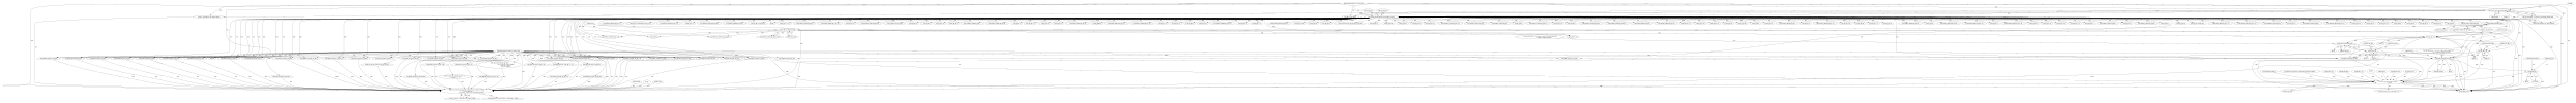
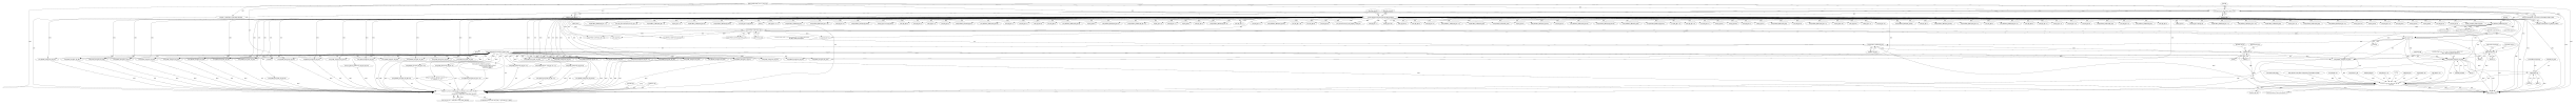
  digraph {
    fontname=Inter
    node [fontname=Inter]
    edge [fontname=Inter]
    n1 [label="(Call,ipaddr_string(ndo, obj_tptr))"]
    n2 [label="(Call,obj_tptr+=4)"]
    n3 [label="(Call,print_unknown_data(ndo, obj_tptr, \"\n\t    \", obj_tlen))"]
    n4 [label="(Call,print_unknown_data(ndo, tptr + sizeof(struct rsvp_object_header), \"\n\t    \", /* FIXME indentation */\n                               rsvp_obj_len - sizeof(struct rsvp_object_header)))"]
    n5 [label="(Identifier,obj_tptr)"]
    n6 [label="(Block,)"]
    n7 [label="(MethodReturn,RET)"]
    n8 [label="(Literal,4)"]
    n9 [label="(Block,)"]
    n10 [label="(Identifier,obj_tlen)"]
    n11 [label="(ControlStructure,if (ndo->ndo_vflag <= 1))"]
    n12 [label="(Call,rsvp_obj_len - sizeof(struct rsvp_object_header))"]
    n13 [label="(ControlStructure,if (ndo->ndo_vflag > 1 || hexdump == TRUE))"]
    n14 [label="(MethodParameterIn,netdissect_options *ndo)"]
    n15 [label="(Call,ipaddr_string(ndo, obj_tptr))"]
    n16 [label="(Call,ipaddr_string(ndo, obj_tptr))"]
    n17 [label="(Call,safeputchar(ndo, *(obj_tptr + 4 + i)))"]
    n18 [label="(Call,ipaddr_string(ndo, obj_tptr + 8))"]
    n19 [label="(Call,ipaddr_string(ndo, obj_tptr+8))"]
    n20 [label="(Call,ip6addr_string(ndo, obj_tptr+20))"]
    n21 [label="(Call,ip6addr_ident(ndo, obj_tptr + 4))"]
    n22 [label="(Call,ipaddr_string(ndo, obj_tptr))"]
    n23 [label="(Call,ip6addr_string(ndo, obj_tptr))"]
    n24 [label="(Call,ip6addr_string(ndo, obj_tptr))"]
    n25 [label="(Call,ip6addr_string(ndo, obj_tptr))"]
    n26 [label="(Call,ipaddr_string(ndo, obj_tptr + 8))"]
    n27 [label="(Call,ip6addr_string(ndo, obj_tptr))"]
    n28 [label="(Call,ipaddr_string(ndo, obj_tptr))"]
    n29 [label="(Call,ipaddr_string(ndo, obj_tptr+8))"]
    n30 [label="(Call,ipaddr_string(ndo, obj_tptr + 4))"]
    n31 [label="(Call,rsvp_intserv_print(struct, obj_tptr, obj_tlen))"]
    n32 [label="(Call,ipaddr_string(ndo, obj_tptr))"]
    n33 [label="(Call,ip6addr_string(ndo, obj_tptr))"]
    n34 [label="(Call,ipaddr_string(ndo, obj_tptr))"]
    n35 [label="(Call,ipaddr_string(ndo, obj_tptr))"]
    n36 [label="(Call,ip6addr_string(ndo, obj_tptr))"]
    n37 [label="(Call,ip6addr_string(ndo, obj_tptr))"]
    n38 [label="(Call,ip6addr_string(ndo, obj_tptr+20))"]
    n39 [label="(Call,ipaddr_string(ndo, obj_tptr))"]
    n40 [label="(Call,ip6addr_string(ndo, obj_tptr + 20))"]
    n41 [label="(Call,ipaddr_string(ndo, obj_tptr))"]
    n42 [label="(Call,print_unknown_data(ndo, obj_tptr + 2, \"\n\t\t\", *(obj_tptr + 1) - 2))"]
    n43 [label="(Call,ipaddr_string(ndo, obj_tptr))"]
    n44 [label="(Call,ipaddr_string(ndo, obj_tptr + 4))"]
    n45 [label="(Call,ip6addr_string(ndo, obj_tptr))"]
    n46 [label="(Call,ipaddr_string(ndo, obj_tptr))"]
    n47 [label="(Call,ipaddr_string(ndo, obj_tptr))"]
    n48 [label="(Call,ip6addr_string(ndo, obj_tptr + 8))"]
    n49 [label="(Call,ip6addr_string(ndo, obj_tptr))"]
    n50 [label="(Call,ip6addr_string(ndo, obj_tptr))"]
    n51 [label="(Call,ipaddr_string(ndo, obj_tptr))"]
    n52 [label="(Call,ipaddr_string(ndo, obj_tptr+2))"]
    n53 [label="(Call,ip6addr_string(ndo, obj_tptr))"]
    n54 [label="(Call,ipaddr_string(ndo, obj_tptr))"]
    n55 [label="(Call,ip6addr_string(ndo, obj_tptr))"]
    n56 [label="(Call,signature_verify(ndo, pptr, plen,\n                                            obj_ptr.rsvp_obj_integrity->digest,\n                                            rsvp_clear_checksum,\n                                            rsvp_com_header))"]
    n57 [label="(Call,ipaddr_string(ndo, obj_tptr))"]
    1000144
    n59 [label="(Call,obj_tptr=tptr+sizeof(string rsvp_object_header))"]
    n60 [label="(Call,obj_tptr+=12)"]
    n61 [label="(Call,EXTRACT_16BITS(obj_tptr))"]
    n62 [label="(Call,obj_tptr+=4)"]
    n63 [label="(Call,EXTRACT_16BITS(obj_tptr + 2))"]
    n64 [label="(Call,obj_tptr+=sizeof(struct rsvp_obj_frr_t))"]
    n65 [label="(Call,EXTRACT_24BITS(obj_tptr + 1))"]
    n66 [label="(Call,obj_tptr + 2)"]
    n67 [label="(Call,EXTRACT_32BITS(obj_tptr+8))"]
    n68 [label="(Call,obj_tptr + 8)"]
    n69 [label="(Call,EXTRACT_16BITS(obj_tptr+2))"]
    n70 [label="(Call,obj_tptr+=*(obj_tptr+1))"]
    n71 [label="(Block,)"]
    n72 [label="(Call,tptr+sizeof(struct rsvp_object_header))"]
    n73 [label="(Call,obj_tptr + 4 + i)"]
    n74 [label="(Call,EXTRACT_32BITS(obj_tptr))"]
    n75 [label="(Call,EXTRACT_16BITS(obj_tptr + 10))"]
    n76 [label="(Call,obj_tptr+=4)"]
    n77 [label="(Call,EXTRACT_32BITS(obj_tptr+4))"]
    n78 [label="(Call,obj_tptr+=4+*(obj_tptr+3))"]
    n79 [label="(Call,obj_tptr+6)"]
    n80 [label="(Call,obj_tptr+2)"]
    n81 [label="(Call,obj_tptr + 2)"]
    n82 [label="(Call,obj_tptr+1)"]
    n83 [label="(Call,EXTRACT_32BITS(obj_tptr))"]
    n84 [label="(Call,EXTRACT_32BITS(obj_tptr+4))"]
    n85 [label="(Call,obj_tptr + 1)"]
    n86 [label="(Call,obj_tptr + 4)"]
    n87 [label="(Call,obj_tptr+=4)"]
    n88 [label="(Call,obj_tptr+1)"]
    n89 [label="(Call,EXTRACT_24BITS(obj_tptr+1))"]
    n90 [label="(Call,obj_tptr+8)"]
    n91 [label="(Call,EXTRACT_16BITS(obj_tptr+2))"]
    n92 [label="(Call,EXTRACT_32BITS(obj_tptr + 4))"]
    n93 [label="(Call,obj_tptr + 4)"]
    n94 [label="(Call,obj_tptr + 2)"]
    n95 [label="(Call,obj_tptr+1)"]
    n96 [label="(Call,obj_tptr+2)"]
    n97 [label="(Call,EXTRACT_16BITS(obj_tptr + 6))"]
    n98 [label="(Call,obj_tptr + 1)"]
    n99 [label="(Call,obj_tptr + 2)"]
    n100 [label="(Call,EXTRACT_16BITS(obj_tptr+4))"]
    n101 [label="(Call,obj_tptr + 10)"]
    n102 [label="(Call,obj_tptr+8)"]
    n103 [label="(Call,obj_tptr+5)"]
    n104 [label="(Call,(const struct rsvp_obj_integrity_t *)obj_tptr)"]
    n105 [label="(Call,obj_tptr + 2)"]
    n106 [label="(Call,obj_tptr+=16)"]
    n107 [label="(Call,obj_tptr+17)"]
    n108 [label="(Call,obj_tptr+6)"]
    n109 [label="(Call,obj_tptr+=4)"]
    n110 [label="(Call,EXTRACT_32BITS(obj_tptr + 4))"]
    n111 [label="(Call,EXTRACT_32BITS(obj_tptr))"]
    n112 [label="(Call,EXTRACT_32BITS(obj_tptr))"]
    n113 [label="(Call,obj_tptr+3)"]
    n114 [label="(Call,EXTRACT_32BITS(obj_tptr+4))"]
-   n115 [label="(Call,obj_tptr+=8)"]
    n116 [label="(Call,obj_tptr+2)"]
    n117 [label="(Call,EXTRACT_32BITS(obj_tptr+8))"]
    n118 [label="(Call,EXTRACT_16BITS(obj_tptr+18))"]
    n119 [label="(Call,EXTRACT_16BITS(obj_tptr))"]
    n120 [label="(Call,EXTRACT_16BITS(obj_tptr+4))"]
    n121 [label="(Call,obj_tptr + 4)"]
    n122 [label="(Call,obj_tptr+=12)"]
    n123 [label="(Call,obj_tptr + 4)"]
    n124 [label="(Call,EXTRACT_32BITS(obj_tptr + 8))"]
    n125 [label="(Call,obj_tptr+4)"]
    n126 [label="(Call,obj_tptr+18)"]
    n127 [label="(Call,obj_tptr+2)"]
    n128 [label="(Call,obj_tptr+2)"]
    n129 [label="(Call,EXTRACT_16BITS(obj_tptr))"]
    n130 [label="(Call,obj_tptr+4)"]
    n131 [label="(Call,EXTRACT_16BITS(obj_tptr + 2))"]
    n132 [label="(Call,obj_tptr+=20)"]
    n133 [label="(Call,obj_tptr+8)"]
    n134 [label="(Call,obj_tptr + 7)"]
    n135 [label="(Call,obj_tptr + 6)"]
    n136 [label="(Call,obj_tptr+4)"]
    n137 [label="(Call,EXTRACT_16BITS(obj_tptr+8))"]
    n138 [label="(Call,obj_tptr+1)"]
    n139 [label="(Call,EXTRACT_16BITS(obj_tptr+6))"]
    n140 [label="(Call,EXTRACT_16BITS(obj_tptr + 4))"]
    n141 [label="(Call,obj_tptr+1)"]
    n142 [label="(Call,EXTRACT_16BITS(obj_tptr + 2))"]
    n143 [label="(Call,obj_tptr+6)"]
    n144 [label="(Call,obj_tptr + 4)"]
    n145 [label="(Call,obj_tptr + 2)"]
    n146 [label="(Call,obj_tptr + 12)"]
    n147 [label="(Call,obj_tptr+4)"]
    n148 [label="(Call,EXTRACT_32BITS(obj_tptr))"]
    n149 [label="(Call,obj_tptr+=4)"]
    n150 [label="(Call,EXTRACT_32BITS(obj_tptr))"]
    n151 [label="(Call,obj_tptr+3)"]
    n152 [label="(Call,EXTRACT_32BITS(obj_tptr+4))"]
    n153 [label="(Call,obj_tptr+3)"]
    n154 [label="(Call,obj_tptr+=subobj_len)"]
    n155 [label="(Call,EXTRACT_16BITS(obj_tptr + 2))"]
    n156 [label="(Call,EXTRACT_32BITS(obj_tptr + 12))"]
    n157 [label="(Call,EXTRACT_32BITS(obj_tptr))"]
    n158 [label="(Call,obj_tptr + 4)"]
    n159 [label="(Call,EXTRACT_32BITS(obj_tptr))"]
    n160 [label="(Call,EXTRACT_16BITS(obj_tptr + 2))"]
    n161 [label="(Call,obj_tptr+=12)"]
    n162 [label="(Call,obj_tptr+1)"]
    n163 [label="(Call,obj_tptr+=4)"]
    n164 [label="(Call,obj_tptr+2)"]
    n165 [label="(Call,obj_tptr+4)"]
    n166 [label="(Call,obj_tptr+3)"]
    n167 [label="(Call,obj_tptr+3)"]
    n168 [label="(Call,obj_tptr+4)"]
    n169 [label="(Call,ND_TCHECK_32BITS(obj_tptr))"]
    n170 [label="(Literal,12)"]
    n171 [label="(Block,)"]
    n172 [label="(Call,EXTRACT_32BITS(obj_tptr))"]
    n173 [label="(Call,EXTRACT_16BITS(obj_tptr)>>8)"]
    n174 [label="(Identifier,obj_tptr)"]
    n175 [label="(Call,EXTRACT_32BITS(obj_tptr))"]
    n176 [label="(Literal,4)"]
    n177 [label="(Call,(const struct rsvp_object_header *)tptr)"]
    n178 [label="(Call,tptr+=rsvp_obj_len)"]
    n179 [label="(Call,tptr + sizeof(struct rsvp_object_header))"]
    n180 [label="(Call,rsvp_obj_header = (const struct rsvp_object_header *)tptr)"]
    n181 [label="(Identifier,tptr)"]
    n182 [label="(MethodParameterIn,const u_char *tptr)"]
    n183 [label="(Call,EXTRACT_32BITS(obj_tptr) & 0x7F)"]
    n184 [label="(Identifier,obj_tptr)"]
    n185 [label="(Call,obj_tptr+=4)"]
    n186 [label="(Literal,4)"]
    n187 [label="(Block,)"]
    n188 [label="(Identifier,obj_tptr)"]
    n189 [label="(Block,)"]
    n190 [label="(Identifier,tptr)"]
    n191 [label="(ControlStructure,break;)"]
    n192 [label="(Literal,8)"]
    n193 [label="(Literal,0x7F)"]
    n194 [label="(Identifier,subchannel)"]
    n195 [label="(Identifier,obj_tptr)"]
    n196 [label="(Identifier,obj_tptr)"]
    n197 [label="(Identifier,obj_tptr)"]
    n198 [label="(Call,obj_tlen=rsvp_obj_len-sizeof(struct rsvp_object_header))"]
+   n199 [label="(Call,obj_tlen-=4)"]
    n200 [label="(Literal,\"\n\t    \")"]
    n201 [label="(Identifier,ndo)"]
    n202 [label="(Call,obj_tlen-=16)"]
    n203 [label="(Identifier,obj_tptr)"]
    n204 [label="(Identifier,ndo)"]
    n205 [label="(Call,obj_tlen >= 4)"]
    n206 [label="(Literal,\"\n\t    \")"]
    n207 [label="(Identifier,ndo)"]
    n208 [label="(Identifier,obj_tlen)"]
    n209 [label="(ControlStructure,break;)"]
    n210 [label="(Call,ND_PRINT((ndo, \"%s  Subchannel #%u: %u\", ident, subchannel,\n                               EXTRACT_32BITS(obj_tptr))))"]
    n211 [label="(Identifier,obj_tptr)"]
    n212 [label="(ControlStructure,break;)"]
    n213 [label="(Identifier,obj_tptr)"]
    n214 [label="(Call,obj_tptr+=16)"]
    n215 [label="(Call,obj_tlen-=12)"]
    n216 [label="(Identifier,obj_tlen)"]
    n217 [label="(Call,ND_PRINT((ndo, \"%s  Sub-LSP destination address: %s\",\n                       ident, ipaddr_string(ndo, obj_tptr))))"]
    1000185
    n1 -> n2 [label="DDG: "]
    n1 -> n3 [label="DDG: "]
    n1 -> n4 [label="DDG: "]
    n1 -> n5 [label="CFG: "]
    n1 -> n6 [label="AST: "]
    n1 -> n7 [label="DDG: "]
    n1 -> n7 [label="DDG: "]
    n2 -> n3 [label="DDG: "]
    n2 -> n7 [label="DDG: "]
    n2 -> n8 [label="CFG: "]
    n2 -> n9 [label="AST: "]
    n3 -> n4 [label="DDG: "]
    n3 -> n7 [label="DDG: "]
    n3 -> n7 [label="DDG: "]
    n3 -> n7 [label="DDG: "]
    n3 -> n7 [label="DDG: "]
    n3 -> n10 [label="CFG: "]
    n3 -> n11 [label="AST: "]
    n4 -> n12 [label="CFG: "]
    n4 -> n13 [label="AST: "]
    n5 -> n1 [label="AST: "]
    n8 -> n2 [label="AST: "]
    n10 -> n3 [label="AST: "]
    n12 -> n4 [label="AST: "]
    n12 -> n4 [label="DDG: "]
    n14 -> n1 [label="DDG: "]
    n14 -> n3 [label="DDG: "]
    n14 -> n4 [label="DDG: "]
    n14 -> n7 [label="DDG: "]
    n14 -> n15 [label="DDG: "]
    n14 -> n16 [label="DDG: "]
    n14 -> n17 [label="DDG: "]
    n14 -> n18 [label="DDG: "]
    n14 -> n19 [label="DDG: "]
    n14 -> n20 [label="DDG: "]
    n14 -> n21 [label="DDG: "]
    n14 -> n22 [label="DDG: "]
    n14 -> n23 [label="DDG: "]
    n14 -> n24 [label="DDG: "]
    n14 -> n25 [label="DDG: "]
    n14 -> n26 [label="DDG: "]
    n14 -> n27 [label="DDG: "]
    n14 -> n28 [label="DDG: "]
    n14 -> n29 [label="DDG: "]
    n14 -> n30 [label="DDG: "]
    n14 -> n31 [label="DDG: "]
    n14 -> n32 [label="DDG: "]
    n14 -> n33 [label="DDG: "]
    n14 -> n34 [label="DDG: "]
    n14 -> n35 [label="DDG: "]
    n14 -> n36 [label="DDG: "]
    n14 -> n37 [label="DDG: "]
    n14 -> n38 [label="DDG: "]
    n14 -> n39 [label="DDG: "]
    n14 -> n40 [label="DDG: "]
    n14 -> n41 [label="DDG: "]
    n14 -> n42 [label="DDG: "]
    n14 -> n43 [label="DDG: "]
    n14 -> n44 [label="DDG: "]
    n14 -> n45 [label="DDG: "]
    n14 -> n46 [label="DDG: "]
    n14 -> n47 [label="DDG: "]
    n14 -> n48 [label="DDG: "]
    n14 -> n49 [label="DDG: "]
    n14 -> n50 [label="DDG: "]
    n14 -> n51 [label="DDG: "]
    n14 -> n52 [label="DDG: "]
    n14 -> n53 [label="DDG: "]
    n14 -> n54 [label="DDG: "]
    n14 -> n55 [label="DDG: "]
    n14 -> n56 [label="DDG: "]
    n14 -> n57 [label="DDG: "]
    n14 -> 1000144 [label="AST: "]
    n15 -> n4 [label="DDG: "]
    n16 -> n4 [label="DDG: "]
    n17 -> n4 [label="DDG: "]
    n18 -> n4 [label="DDG: "]
    n19 -> n4 [label="DDG: "]
    n20 -> n4 [label="DDG: "]
    n21 -> n4 [label="DDG: "]
    n22 -> n4 [label="DDG: "]
    n24 -> n4 [label="DDG: "]
    n26 -> n4 [label="DDG: "]
    n28 -> n4 [label="DDG: "]
    n29 -> n4 [label="DDG: "]
    n30 -> n4 [label="DDG: "]
    n31 -> n4 [label="DDG: "]
    n33 -> n4 [label="DDG: "]
    n34 -> n4 [label="DDG: "]
    n36 -> n4 [label="DDG: "]
    n37 -> n4 [label="DDG: "]
    n38 -> n4 [label="DDG: "]
    n39 -> n4 [label="DDG: "]
    n40 -> n4 [label="DDG: "]
    n42 -> n4 [label="DDG: "]
    n43 -> n4 [label="DDG: "]
    n44 -> n4 [label="DDG: "]
    n45 -> n4 [label="DDG: "]
    n46 -> n4 [label="DDG: "]
    n47 -> n4 [label="DDG: "]
    n48 -> n4 [label="DDG: "]
    n49 -> n4 [label="DDG: "]
    n50 -> n4 [label="DDG: "]
    n52 -> n4 [label="DDG: "]
    n53 -> n3 [label="DDG: "]
    n53 -> n4 [label="DDG: "]
    n54 -> n4 [label="DDG: "]
    n55 -> n4 [label="DDG: "]
    n56 -> n4 [label="DDG: "]
    n59 -> n1 [label="DDG: "]
    n59 -> n3 [label="DDG: "]
    n59 -> n7 [label="DDG: "]
    n59 -> n7 [label="DDG: "]
    n59 -> n15 [label="DDG: "]
    n59 -> n16 [label="DDG: "]
    n59 -> n21 [label="DDG: "]
    n59 -> n22 [label="DDG: "]
    n59 -> n23 [label="DDG: "]
    n59 -> n24 [label="DDG: "]
    n59 -> n25 [label="DDG: "]
    n59 -> n27 [label="DDG: "]
    n59 -> n28 [label="DDG: "]
    n59 -> n30 [label="DDG: "]
    n59 -> n32 [label="DDG: "]
    n59 -> n33 [label="DDG: "]
    n59 -> n34 [label="DDG: "]
    n59 -> n35 [label="DDG: "]
    n59 -> n36 [label="DDG: "]
    n59 -> n37 [label="DDG: "]
    n59 -> n39 [label="DDG: "]
    n59 -> n41 [label="DDG: "]
    n59 -> n43 [label="DDG: "]
    n59 -> n45 [label="DDG: "]
    n59 -> n46 [label="DDG: "]
    n59 -> n47 [label="DDG: "]
    n59 -> n49 [label="DDG: "]
    n59 -> n50 [label="DDG: "]
    n59 -> n51 [label="DDG: "]
    n59 -> n52 [label="DDG: "]
    n59 -> n53 [label="DDG: "]
    n59 -> n54 [label="DDG: "]
    n59 -> n55 [label="DDG: "]
    n59 -> n57 [label="DDG: "]
    n59 -> n60 [label="DDG: "]
    n59 -> n61 [label="DDG: "]
    n59 -> n62 [label="DDG: "]
    n59 -> n63 [label="DDG: "]
    n59 -> n64 [label="DDG: "]
    n59 -> n65 [label="DDG: "]
    n59 -> n66 [label="DDG: "]
    n59 -> n67 [label="DDG: "]
    n59 -> n68 [label="DDG: "]
    n59 -> n69 [label="DDG: "]
    n59 -> n70 [label="DDG: "]
    n59 -> n71 [label="AST: "]
    n59 -> n72 [label="CFG: "]
    n59 -> n73 [label="DDG: "]
    n59 -> n74 [label="DDG: "]
    n59 -> n75 [label="DDG: "]
    n59 -> n76 [label="DDG: "]
    n59 -> n77 [label="DDG: "]
    n59 -> n78 [label="DDG: "]
    n59 -> n79 [label="DDG: "]
    n59 -> n80 [label="DDG: "]
    n59 -> n81 [label="DDG: "]
    n59 -> n82 [label="DDG: "]
    n59 -> n83 [label="DDG: "]
    n59 -> n84 [label="DDG: "]
    n59 -> n85 [label="DDG: "]
    n59 -> n86 [label="DDG: "]
    n59 -> n87 [label="DDG: "]
    n59 -> n88 [label="DDG: "]
    n59 -> n89 [label="DDG: "]
    n59 -> n90 [label="DDG: "]
    n59 -> n91 [label="DDG: "]
    n59 -> n92 [label="DDG: "]
    n59 -> n93 [label="DDG: "]
    n59 -> n94 [label="DDG: "]
    n59 -> n95 [label="DDG: "]
    n59 -> n96 [label="DDG: "]
    n59 -> n97 [label="DDG: "]
    n59 -> n98 [label="DDG: "]
    n59 -> n99 [label="DDG: "]
    n59 -> n100 [label="DDG: "]
    n59 -> n101 [label="DDG: "]
    n59 -> n102 [label="DDG: "]
    n59 -> n103 [label="DDG: "]
    n59 -> n104 [label="DDG: "]
    n59 -> n105 [label="DDG: "]
    n59 -> n106 [label="DDG: "]
    n59 -> n107 [label="DDG: "]
    n59 -> n108 [label="DDG: "]
    n59 -> n109 [label="DDG: "]
    n59 -> n110 [label="DDG: "]
    n59 -> n111 [label="DDG: "]
    n59 -> n112 [label="DDG: "]
    n59 -> n113 [label="DDG: "]
    n59 -> n114 [label="DDG: "]
-   n59 -> n115 [label="DDG: "]
    n59 -> n116 [label="DDG: "]
    n59 -> n117 [label="DDG: "]
    n59 -> n118 [label="DDG: "]
    n59 -> n119 [label="DDG: "]
    n59 -> n120 [label="DDG: "]
    n59 -> n121 [label="DDG: "]
    n59 -> n122 [label="DDG: "]
    n59 -> n123 [label="DDG: "]
    n59 -> n124 [label="DDG: "]
    n59 -> n125 [label="DDG: "]
    n59 -> n126 [label="DDG: "]
    n59 -> n127 [label="DDG: "]
    n59 -> n128 [label="DDG: "]
    n59 -> n129 [label="DDG: "]
    n59 -> n130 [label="DDG: "]
    n59 -> n131 [label="DDG: "]
    n59 -> n132 [label="DDG: "]
    n59 -> n133 [label="DDG: "]
    n59 -> n134 [label="DDG: "]
    n59 -> n135 [label="DDG: "]
    n59 -> n136 [label="DDG: "]
    n59 -> n137 [label="DDG: "]
    n59 -> n138 [label="DDG: "]
    n59 -> n139 [label="DDG: "]
    n59 -> n140 [label="DDG: "]
    n59 -> n141 [label="DDG: "]
    n59 -> n142 [label="DDG: "]
    n59 -> n143 [label="DDG: "]
    n59 -> n144 [label="DDG: "]
    n59 -> n145 [label="DDG: "]
    n59 -> n146 [label="DDG: "]
    n59 -> n147 [label="DDG: "]
    n59 -> n148 [label="DDG: "]
    n59 -> n149 [label="DDG: "]
    n59 -> n150 [label="DDG: "]
    n59 -> n151 [label="DDG: "]
    n59 -> n152 [label="DDG: "]
    n59 -> n153 [label="DDG: "]
    n59 -> n154 [label="DDG: "]
    n59 -> n155 [label="DDG: "]
    n59 -> n156 [label="DDG: "]
    n59 -> n157 [label="DDG: "]
    n59 -> n158 [label="DDG: "]
    n59 -> n159 [label="DDG: "]
    n59 -> n160 [label="DDG: "]
    n59 -> n161 [label="DDG: "]
    n59 -> n162 [label="DDG: "]
    n59 -> n163 [label="DDG: "]
    n59 -> n164 [label="DDG: "]
    n59 -> n165 [label="DDG: "]
    n59 -> n166 [label="DDG: "]
    n59 -> n167 [label="DDG: "]
    n59 -> n168 [label="DDG: "]
    n59 -> n169 [label="DDG: "]
    n60 -> n1 [label="DDG: "]
    n60 -> n3 [label="DDG: "]
    n60 -> n7 [label="DDG: "]
    n60 -> n53 [label="DDG: "]
    n60 -> n170 [label="CFG: "]
    n60 -> n171 [label="AST: "]
    n61 -> n172 [label="DDG: "]
    n61 -> n173 [label="AST: "]
    n61 -> n173 [label="DDG: "]
    n61 -> n174 [label="CFG: "]
    n62 -> n1 [label="DDG: "]
    n62 -> n3 [label="DDG: "]
    n62 -> n7 [label="DDG: "]
    n62 -> n53 [label="DDG: "]
    n62 -> n171 [label="AST: "]
    n62 -> n175 [label="DDG: "]
    n62 -> n176 [label="CFG: "]
    n72 -> n59 [label="AST: "]
    n170 -> n60 [label="AST: "]
    n172 -> n7 [label="DDG: "]
    n172 -> n60 [label="DDG: "]
    n172 -> n62 [label="DDG: "]
    n172 -> n68 [label="DDG: "]
    n172 -> n124 [label="DDG: "]
    n172 -> n136 [label="DDG: "]
    n172 -> n152 [label="DDG: "]
    n172 -> n183 [label="AST: "]
    n172 -> n183 [label="DDG: "]
    n172 -> n184 [label="CFG: "]
    n174 -> n61 [label="AST: "]
    n175 -> n7 [label="DDG: "]
    n175 -> n185 [label="DDG: "]
    n175 -> n188 [label="CFG: "]
    n175 -> n189 [label="AST: "]
    n176 -> n62 [label="AST: "]
    n177 -> n4 [label="DDG: "]
    n177 -> n7 [label="DDG: "]
    n177 -> n59 [label="DDG: "]
    n177 -> n72 [label="DDG: "]
    n177 -> n178 [label="DDG: "]
    n177 -> n179 [label="DDG: "]
    n177 -> n180 [label="AST: "]
    n177 -> n180 [label="DDG: "]
    n177 -> n181 [label="CFG: "]
    n179 -> n4 [label="AST: "]
    n180 -> n177 [label="CFG: "]
    n181 -> n177 [label="AST: "]
    n182 -> n4 [label="DDG: "]
    n182 -> n7 [label="DDG: "]
    n182 -> 1000144 [label="AST: "]
    n182 -> n59 [label="DDG: "]
    n182 -> n72 [label="DDG: "]
    n182 -> n177 [label="DDG: "]
    n182 -> n178 [label="DDG: "]
    n182 -> n179 [label="DDG: "]
    n184 -> n172 [label="AST: "]
    n185 -> n1 [label="DDG: "]
    n185 -> n3 [label="DDG: "]
    n185 -> n7 [label="DDG: "]
    n185 -> n53 [label="DDG: "]
    n185 -> n175 [label="DDG: "]
    n185 -> n186 [label="CFG: "]
    n185 -> n187 [label="AST: "]
    n186 -> n185 [label="AST: "]
    n188 -> n175 [label="AST: "]
    n190 -> n4 [label="CFG: "]
    n191 -> n3 [label="CFG: "]
    n192 -> n61 [label="CFG: "]
    n193 -> n172 [label="CFG: "]
    n194 -> n62 [label="CFG: "]
    n195 -> n185 [label="AST: "]
    n196 -> n59 [label="AST: "]
    n197 -> n60 [label="AST: "]
    n198 -> n3 [label="DDG: "]
+   n199 -> n3 [label="DDG: "]
    n200 -> n4 [label="AST: "]
    n201 -> n4 [label="AST: "]
    n202 -> n3 [label="DDG: "]
    n203 -> n3 [label="AST: "]
    n204 -> n1 [label="AST: "]
    n205 -> n3 [label="DDG: "]
    n206 -> n3 [label="AST: "]
    n207 -> n3 [label="AST: "]
    n208 -> n59 [label="CFG: "]
    n209 -> n60 [label="CFG: "]
    n210 -> n175 [label="CFG: "]
    n211 -> n2 [label="AST: "]
    n212 -> n2 [label="CFG: "]
    n213 -> n62 [label="AST: "]
    n214 -> n3 [label="DDG: "]
    n215 -> n3 [label="DDG: "]
    n216 -> n185 [label="CFG: "]
    n217 -> n1 [label="CFG: "]
    1000185 -> n177 [label="AST: "]
  }
